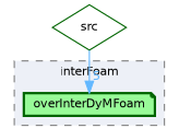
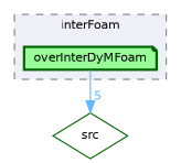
  digraph {
    compound=true
    node [color=darkgreen fontname=Helvetica fontsize=10]
    n1 [fillcolor=palegreen height=0.2 label=overInterDyMFoam shape=note style="filled,bold" width=0.4]
    n2 [fillcolor=white height=0.2 label=src shape=diamond style=filled width=0.4]
    subgraph cluster_1 {
      bgcolor="#edf0f7"
      fontname=Helvetica
      fontsize=10
      label=interFoam
      pencolor=grey50
      style="filled,dashed"
      n1
    }
-   n2 -> n1 [color=steelblue1 fontcolor=steelblue1 fontname=Helvetica fontsize=10 headlabel=5 labeldistance=1.5 labelfontname=Helvetica labelfontsize=10 style=solid]
+   n1 -> n2 [color=steelblue1 fontcolor=steelblue1 fontname=Helvetica fontsize=10 headlabel=5 labeldistance=1.5 labelfontname=Helvetica labelfontsize=10 style=solid]
  }
